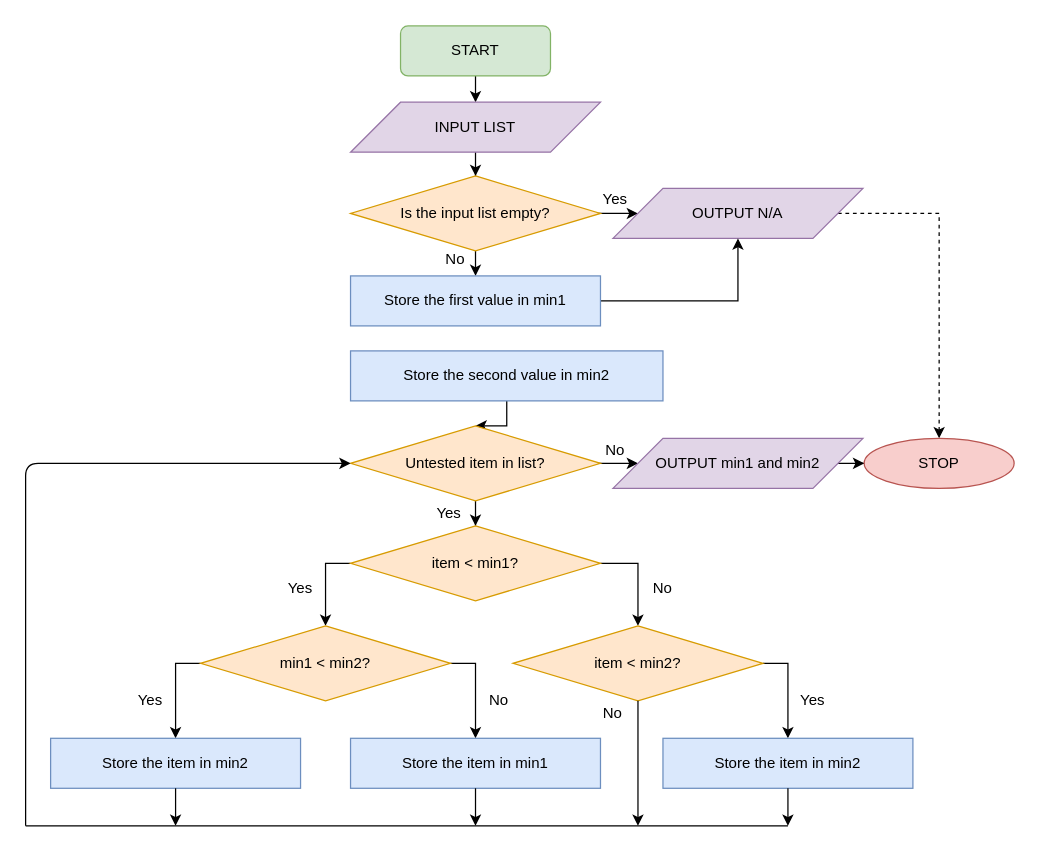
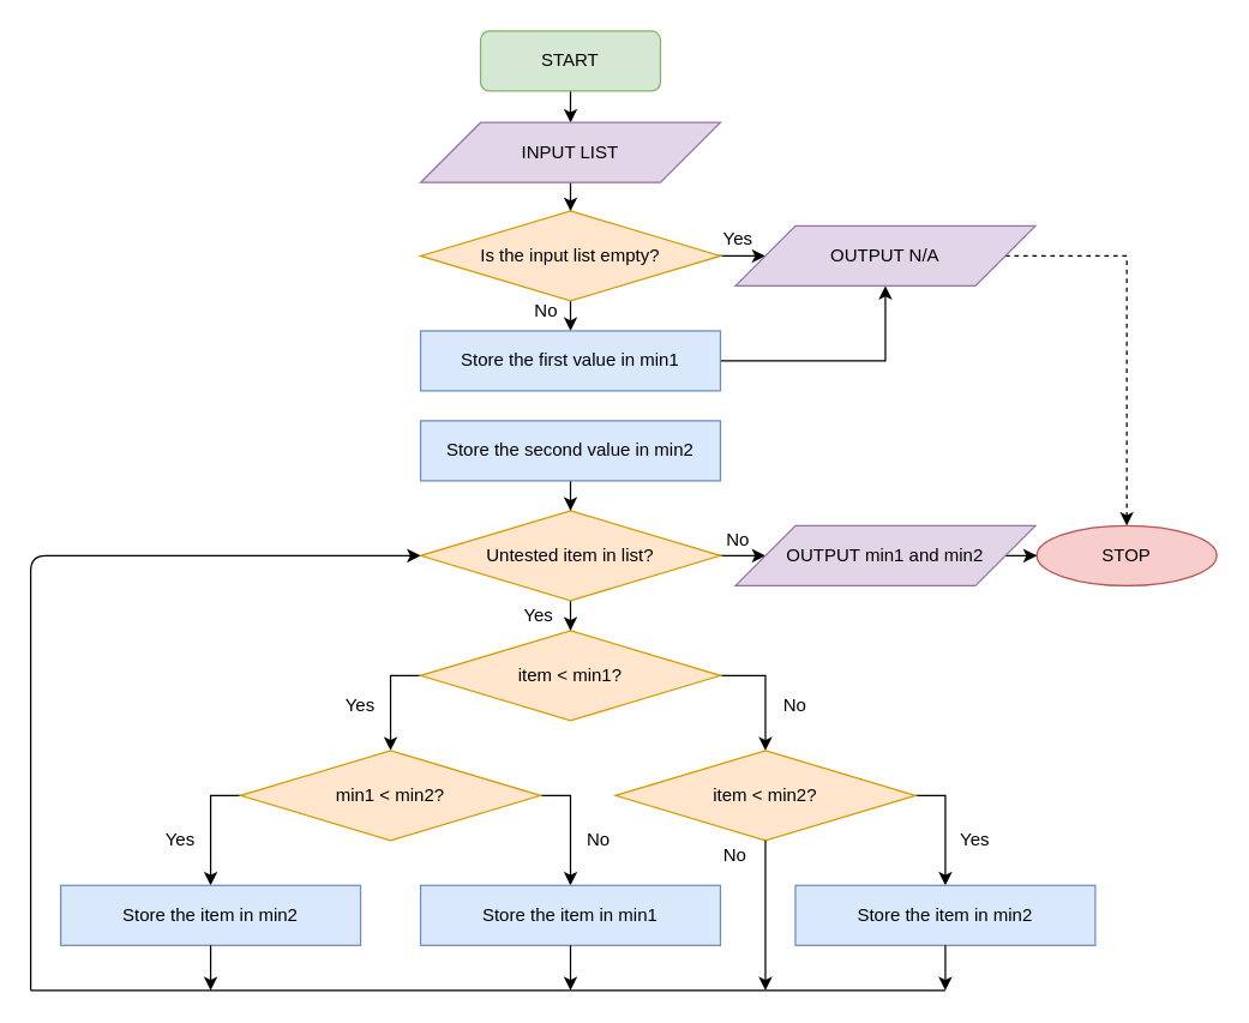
  <mxCell id="0" />
  <mxCell id="1" parent="0" />
  <mxCell id="2" value="" style="edgeStyle=orthogonalEdgeStyle;rounded=0;orthogonalLoop=1;jettySize=auto;html=1;" edge="1" parent="1" source="3" target="5"><mxGeometry relative="1" as="geometry" /></mxCell>
  <mxCell id="3" value="START" style="rounded=1;whiteSpace=wrap;html=1;fillColor=#d5e8d4;strokeColor=#82b366;" vertex="1" parent="1"><mxGeometry x="320" y="20" width="120" height="40" as="geometry" /></mxCell>
  <mxCell id="4" value="" style="edgeStyle=orthogonalEdgeStyle;rounded=0;orthogonalLoop=1;jettySize=auto;html=1;" edge="1" parent="1" source="5" target="8"><mxGeometry relative="1" as="geometry" /></mxCell>
  <mxCell id="5" value="INPUT LIST" style="shape=parallelogram;perimeter=parallelogramPerimeter;whiteSpace=wrap;html=1;fillColor=#e1d5e7;strokeColor=#9673a6;" vertex="1" parent="1"><mxGeometry x="280" y="81" width="200" height="40" as="geometry" /></mxCell>
  <mxCell id="6" value="" style="edgeStyle=orthogonalEdgeStyle;rounded=0;orthogonalLoop=1;jettySize=auto;html=1;" edge="1" parent="1" source="8" target="10"><mxGeometry relative="1" as="geometry" /></mxCell>
  <mxCell id="7" value="" style="edgeStyle=orthogonalEdgeStyle;rounded=0;orthogonalLoop=1;jettySize=auto;html=1;" edge="1" parent="1" source="8"><mxGeometry relative="1" as="geometry"><mxPoint x="380" y="220" as="targetPoint" /></mxGeometry></mxCell>
  <mxCell id="8" value="Is the input list empty?" style="rhombus;whiteSpace=wrap;html=1;fillColor=#ffe6cc;strokeColor=#d79b00;" vertex="1" parent="1"><mxGeometry x="280" y="140" width="200" height="60" as="geometry" /></mxCell>
  <mxCell id="9" value="" style="edgeStyle=orthogonalEdgeStyle;rounded=0;orthogonalLoop=1;jettySize=auto;html=1;dashed=1;" edge="1" parent="1" source="10" target="28"><mxGeometry relative="1" as="geometry" /></mxCell>
  <mxCell id="10" value="OUTPUT N/A" style="shape=parallelogram;perimeter=parallelogramPerimeter;whiteSpace=wrap;html=1;fillColor=#e1d5e7;strokeColor=#9673a6;" vertex="1" parent="1"><mxGeometry x="490" y="150" width="200" height="40" as="geometry" /></mxCell>
  <mxCell id="11" value="Yes" style="text;html=1;strokeColor=none;fillColor=none;align=center;verticalAlign=middle;whiteSpace=wrap;rounded=0;" vertex="1" parent="1"><mxGeometry x="472" y="149" width="40" height="20" as="geometry" /></mxCell>
  <mxCell id="12" value="No" style="text;html=1;strokeColor=none;fillColor=none;align=center;verticalAlign=middle;whiteSpace=wrap;rounded=0;" vertex="1" parent="1"><mxGeometry x="344" y="197" width="40" height="20" as="geometry" /></mxCell>
  <mxCell id="13" value="" style="edgeStyle=orthogonalEdgeStyle;rounded=0;orthogonalLoop=1;jettySize=auto;html=1;" edge="1" parent="1" source="14" target="10"><mxGeometry relative="1" as="geometry" /></mxCell>
  <mxCell id="14" value="Store the first value in min1" style="rounded=0;whiteSpace=wrap;html=1;fillColor=#dae8fc;strokeColor=#6c8ebf;" vertex="1" parent="1"><mxGeometry x="280" y="220" width="200" height="40" as="geometry" /></mxCell>
  <mxCell id="15" value="" style="edgeStyle=orthogonalEdgeStyle;rounded=0;orthogonalLoop=1;jettySize=auto;html=1;" edge="1" parent="1" source="16" target="19"><mxGeometry relative="1" as="geometry" /></mxCell>
- <mxCell id="16" value="Store the second value in min2" style="rounded=0;whiteSpace=wrap;html=1;fillColor=#dae8fc;strokeColor=#6c8ebf;" vertex="1" parent="1"><mxGeometry x="280" y="280" width="250" height="40" as="geometry" /></mxCell>
+ <mxCell id="16" value="Store the second value in min2" style="rounded=0;whiteSpace=wrap;html=1;fillColor=#dae8fc;strokeColor=#6c8ebf;" vertex="1" parent="1"><mxGeometry x="280" y="280" width="200" height="40" as="geometry" /></mxCell>
  <mxCell id="17" value="" style="edgeStyle=orthogonalEdgeStyle;rounded=0;orthogonalLoop=1;jettySize=auto;html=1;" edge="1" parent="1" source="19" target="27"><mxGeometry relative="1" as="geometry" /></mxCell>
  <mxCell id="18" value="" style="edgeStyle=orthogonalEdgeStyle;rounded=0;orthogonalLoop=1;jettySize=auto;html=1;" edge="1" parent="1" source="19" target="22"><mxGeometry relative="1" as="geometry" /></mxCell>
  <mxCell id="19" value="Untested item in list?" style="rhombus;whiteSpace=wrap;html=1;fillColor=#ffe6cc;strokeColor=#d79b00;" vertex="1" parent="1"><mxGeometry x="280" y="340" width="200" height="60" as="geometry" /></mxCell>
  <mxCell id="20" value="" style="edgeStyle=orthogonalEdgeStyle;rounded=0;orthogonalLoop=1;jettySize=auto;html=1;exitX=0;exitY=0.5;exitDx=0;exitDy=0;" edge="1" parent="1" source="22" target="25"><mxGeometry relative="1" as="geometry" /></mxCell>
  <mxCell id="21" value="" style="edgeStyle=orthogonalEdgeStyle;rounded=0;orthogonalLoop=1;jettySize=auto;html=1;exitX=1;exitY=0.5;exitDx=0;exitDy=0;" edge="1" parent="1" source="22" target="36"><mxGeometry relative="1" as="geometry" /></mxCell>
  <mxCell id="22" value="item &amp;lt; min1?" style="rhombus;whiteSpace=wrap;html=1;fillColor=#ffe6cc;strokeColor=#d79b00;" vertex="1" parent="1"><mxGeometry x="280" y="420" width="200" height="60" as="geometry" /></mxCell>
  <mxCell id="23" value="" style="edgeStyle=orthogonalEdgeStyle;rounded=0;orthogonalLoop=1;jettySize=auto;html=1;exitX=0;exitY=0.5;exitDx=0;exitDy=0;" edge="1" parent="1" source="25" target="30"><mxGeometry relative="1" as="geometry" /></mxCell>
  <mxCell id="24" value="" style="edgeStyle=orthogonalEdgeStyle;rounded=0;orthogonalLoop=1;jettySize=auto;html=1;exitX=1;exitY=0.5;exitDx=0;exitDy=0;" edge="1" parent="1" source="25" target="33"><mxGeometry relative="1" as="geometry" /></mxCell>
  <mxCell id="25" value="min1 &amp;lt; min2?" style="rhombus;whiteSpace=wrap;html=1;fillColor=#ffe6cc;strokeColor=#d79b00;" vertex="1" parent="1"><mxGeometry x="160" y="500" width="200" height="60" as="geometry" /></mxCell>
  <mxCell id="26" value="" style="edgeStyle=orthogonalEdgeStyle;rounded=0;orthogonalLoop=1;jettySize=auto;html=1;" edge="1" parent="1" source="27" target="28"><mxGeometry relative="1" as="geometry" /></mxCell>
  <mxCell id="27" value="OUTPUT min1 and min2" style="shape=parallelogram;perimeter=parallelogramPerimeter;whiteSpace=wrap;html=1;fillColor=#e1d5e7;strokeColor=#9673a6;" vertex="1" parent="1"><mxGeometry x="490" y="350" width="200" height="40" as="geometry" /></mxCell>
  <mxCell id="28" value="STOP" style="ellipse;whiteSpace=wrap;html=1;fillColor=#f8cecc;strokeColor=#b85450;" vertex="1" parent="1"><mxGeometry x="691" y="350" width="120" height="40" as="geometry" /></mxCell>
  <mxCell id="29" value="No" style="text;html=1;strokeColor=none;fillColor=none;align=center;verticalAlign=middle;whiteSpace=wrap;rounded=0;" vertex="1" parent="1"><mxGeometry x="472" y="350" width="40" height="20" as="geometry" /></mxCell>
  <mxCell id="30" value="Store the item in min2" style="rounded=0;whiteSpace=wrap;html=1;fillColor=#dae8fc;strokeColor=#6c8ebf;" vertex="1" parent="1"><mxGeometry x="40" y="590" width="200" height="40" as="geometry" /></mxCell>
  <mxCell id="31" value="Yes" style="text;html=1;strokeColor=none;fillColor=none;align=center;verticalAlign=middle;whiteSpace=wrap;rounded=0;" vertex="1" parent="1"><mxGeometry x="220" y="460" width="40" height="20" as="geometry" /></mxCell>
  <mxCell id="32" value="Yes" style="text;html=1;strokeColor=none;fillColor=none;align=center;verticalAlign=middle;whiteSpace=wrap;rounded=0;" vertex="1" parent="1"><mxGeometry x="100" y="550" width="40" height="20" as="geometry" /></mxCell>
  <mxCell id="33" value="Store the item in min1" style="rounded=0;whiteSpace=wrap;html=1;fillColor=#dae8fc;strokeColor=#6c8ebf;" vertex="1" parent="1"><mxGeometry x="280" y="590" width="200" height="40" as="geometry" /></mxCell>
  <mxCell id="34" value="No" style="text;html=1;strokeColor=none;fillColor=none;align=center;verticalAlign=middle;whiteSpace=wrap;rounded=0;" vertex="1" parent="1"><mxGeometry x="379" y="550" width="40" height="20" as="geometry" /></mxCell>
  <mxCell id="35" value="" style="edgeStyle=orthogonalEdgeStyle;rounded=0;orthogonalLoop=1;jettySize=auto;html=1;exitX=1;exitY=0.5;exitDx=0;exitDy=0;" edge="1" parent="1" source="36" target="38"><mxGeometry relative="1" as="geometry" /></mxCell>
  <mxCell id="36" value="item &amp;lt; min2?" style="rhombus;whiteSpace=wrap;html=1;fillColor=#ffe6cc;strokeColor=#d79b00;" vertex="1" parent="1"><mxGeometry x="410" y="500" width="200" height="60" as="geometry" /></mxCell>
  <mxCell id="37" value="No" style="text;html=1;strokeColor=none;fillColor=none;align=center;verticalAlign=middle;whiteSpace=wrap;rounded=0;" vertex="1" parent="1"><mxGeometry x="510" y="460" width="40" height="20" as="geometry" /></mxCell>
  <mxCell id="38" value="Store the item in min2" style="rounded=0;whiteSpace=wrap;html=1;fillColor=#dae8fc;strokeColor=#6c8ebf;" vertex="1" parent="1"><mxGeometry x="530" y="590" width="200" height="40" as="geometry" /></mxCell>
  <mxCell id="39" value="Yes" style="text;html=1;strokeColor=none;fillColor=none;align=center;verticalAlign=middle;whiteSpace=wrap;rounded=0;" vertex="1" parent="1"><mxGeometry x="630" y="550" width="40" height="20" as="geometry" /></mxCell>
  <mxCell id="40" value="" style="endArrow=none;html=1;" edge="1" parent="1"><mxGeometry width="50" height="50" relative="1" as="geometry"><mxPoint x="20" y="660" as="sourcePoint" /><mxPoint x="630" y="660" as="targetPoint" /></mxGeometry></mxCell>
  <mxCell id="41" value="" style="endArrow=classic;html=1;entryX=0;entryY=0.5;entryDx=0;entryDy=0;" edge="1" parent="1" target="19"><mxGeometry width="50" height="50" relative="1" as="geometry"><mxPoint x="20" y="660" as="sourcePoint" /><mxPoint x="370" y="460" as="targetPoint" /><Array as="points"><mxPoint x="20" y="370" /></Array></mxGeometry></mxCell>
  <mxCell id="42" value="" style="endArrow=classic;html=1;exitX=0.5;exitY=1;exitDx=0;exitDy=0;" edge="1" parent="1" source="30"><mxGeometry width="50" height="50" relative="1" as="geometry"><mxPoint x="320" y="510" as="sourcePoint" /><mxPoint x="140" y="660" as="targetPoint" /></mxGeometry></mxCell>
  <mxCell id="43" value="" style="endArrow=classic;html=1;exitX=0.5;exitY=1;exitDx=0;exitDy=0;" edge="1" parent="1" source="33"><mxGeometry width="50" height="50" relative="1" as="geometry"><mxPoint x="320" y="510" as="sourcePoint" /><mxPoint x="380" y="660" as="targetPoint" /></mxGeometry></mxCell>
  <mxCell id="44" value="" style="endArrow=classic;html=1;exitX=0.5;exitY=1;exitDx=0;exitDy=0;" edge="1" parent="1" source="36"><mxGeometry width="50" height="50" relative="1" as="geometry"><mxPoint x="320" y="510" as="sourcePoint" /><mxPoint x="510" y="660" as="targetPoint" /></mxGeometry></mxCell>
  <mxCell id="45" value="No" style="text;html=1;strokeColor=none;fillColor=none;align=center;verticalAlign=middle;whiteSpace=wrap;rounded=0;" vertex="1" parent="1"><mxGeometry x="470" y="560" width="40" height="20" as="geometry" /></mxCell>
  <mxCell id="46" value="" style="endArrow=classic;html=1;exitX=0.5;exitY=1;exitDx=0;exitDy=0;" edge="1" parent="1" source="38"><mxGeometry width="50" height="50" relative="1" as="geometry"><mxPoint x="320" y="510" as="sourcePoint" /><mxPoint x="630" y="660" as="targetPoint" /></mxGeometry></mxCell>
  <mxCell id="47" value="Yes" style="text;html=1;strokeColor=none;fillColor=none;align=center;verticalAlign=middle;whiteSpace=wrap;rounded=0;" vertex="1" parent="1"><mxGeometry x="339" y="400" width="40" height="20" as="geometry" /></mxCell>
